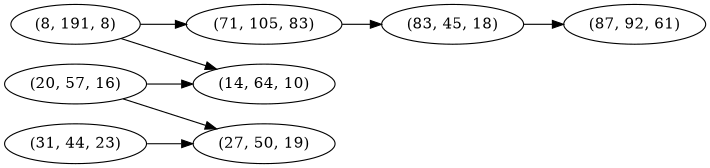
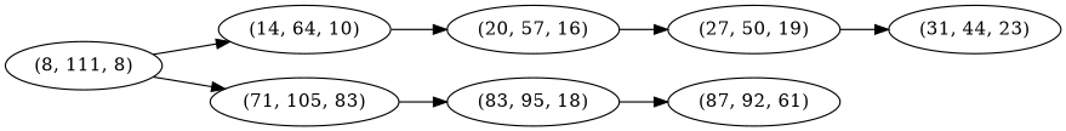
  digraph {
    rankdir=LR
-   "(8, 111, 8)" [label="(8, 191, 8)"]
+   "(8, 111, 8)"
    "(14, 64, 10)"
    n3 [label="(71, 105, 83)"]
    "(20, 57, 16)"
-   "(83, 95, 18)" [label="(83, 45, 18)"]
+   "(83, 95, 18)"
    "(27, 50, 19)"
    "(31, 44, 23)"
    n8 [label="(87, 92, 61)"]
    "(8, 111, 8)" -> "(14, 64, 10)"
    "(8, 111, 8)" -> n3
-   "(20, 57, 16)" -> "(14, 64, 10)"
+   "(14, 64, 10)" -> "(20, 57, 16)"
    n3 -> "(83, 95, 18)"
    "(20, 57, 16)" -> "(27, 50, 19)"
    "(83, 95, 18)" -> n8
-   "(31, 44, 23)" -> "(27, 50, 19)"
+   "(27, 50, 19)" -> "(31, 44, 23)"
  }
